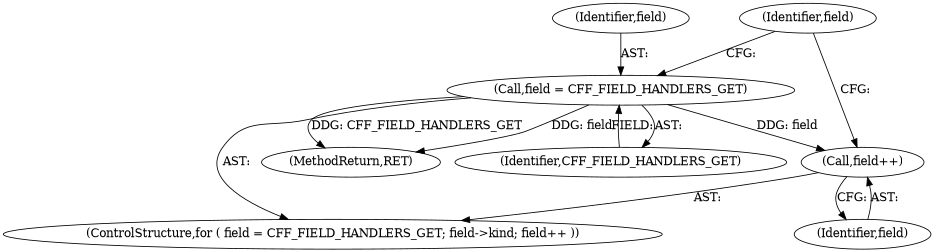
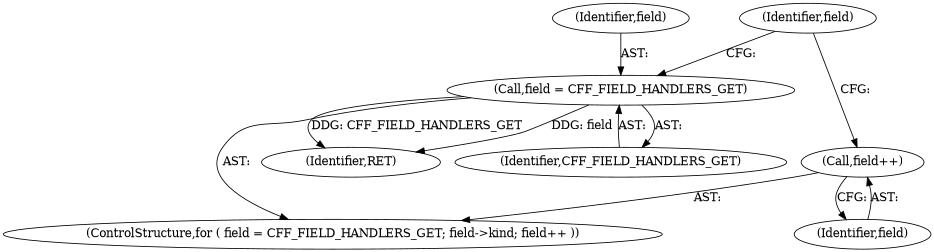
  digraph {
    n1 [label="(Call,field++)"]
    n2 [label="(ControlStructure,for ( field = CFF_FIELD_HANDLERS_GET; field->kind; field++ ))"]
    n3 [label="(Identifier,field)"]
-   n4 [label="(MethodReturn,RET)"]
+   n4 [label="(Identifier,RET)"]
    n5 [label="(Call,field = CFF_FIELD_HANDLERS_GET)"]
    n6 [label="(Identifier,CFF_FIELD_HANDLERS_GET)"]
    n7 [label="(Identifier,field)"]
    n8 [label="(Identifier,field)"]
    n1 -> n2 [label="AST: "]
    n1 -> n3 [label="CFG: "]
    n3 -> n1 [label="AST: "]
-   n5 -> n1 [label="DDG: field"]
    n5 -> n2 [label="AST: "]
    n5 -> n4 [label="DDG: CFF_FIELD_HANDLERS_GET"]
    n5 -> n4 [label="DDG: field"]
    n5 -> n6 [label="AST: "]
-   n6 -> n5 [label="FIELD: "]
+   n6 -> n5 [label="AST: "]
    n7 -> n1 [label="CFG: "]
    n7 -> n5 [label="CFG: "]
    n8 -> n5 [label="AST: "]
  }
